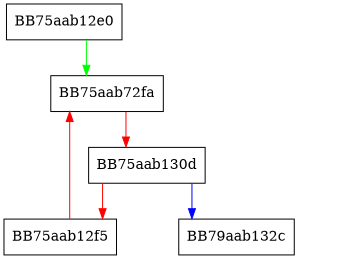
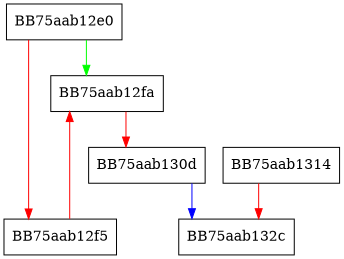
  digraph {
    splines=ortho
    node [shape=box]
    edge [color=red]
    BB75aab12e0
-   BB75aab12fa [label=BB75aab72fa]
+   BB75aab12fa
    BB75aab12f5
    BB75aab130d
-   BB75aab132c [label=BB79aab132c]
+   BB75aab1314
+   BB75aab132c
    BB75aab12e0 -> BB75aab12fa [color=green]
-   BB75aab130d -> BB75aab12f5
+   BB75aab12e0 -> BB75aab12f5
    BB75aab12fa -> BB75aab130d
    BB75aab12f5 -> BB75aab12fa
    BB75aab130d -> BB75aab132c [color=blue]
+   BB75aab1314 -> BB75aab132c
  }
